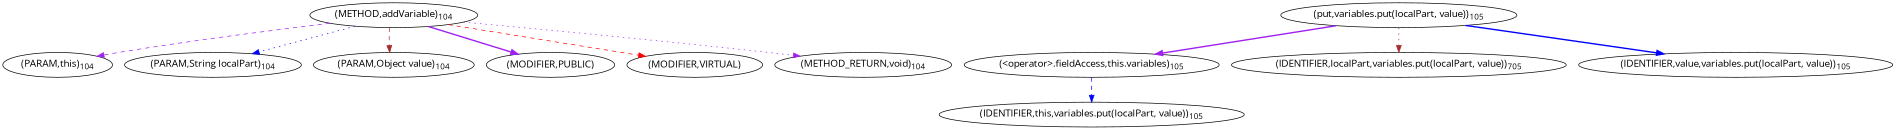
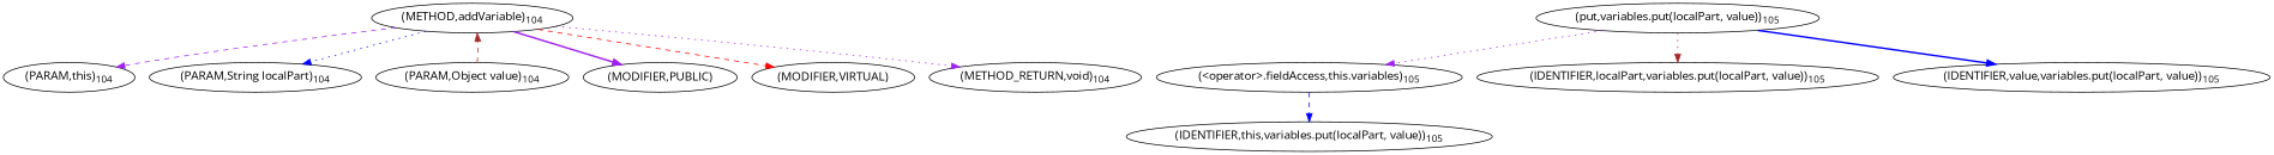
  digraph {
    fontname="Open Sans"
    node [fontname="Open Sans"]
    edge [color=purple fontname="Open Sans" style=dashed]
    n1 [label=<(METHOD,addVariable)<SUB>104</SUB>>]
    n2 [label=<(PARAM,this)<SUB>104</SUB>>]
    n3 [label=<(PARAM,String localPart)<SUB>104</SUB>>]
    n4 [label=<(PARAM,Object value)<SUB>104</SUB>>]
    n5 [label=<(MODIFIER,PUBLIC)>]
    n6 [label=<(MODIFIER,VIRTUAL)>]
    n7 [label=<(METHOD_RETURN,void)<SUB>104</SUB>>]
    n8 [label=<(put,variables.put(localPart, value))<SUB>105</SUB>>]
    n9 [label=<(&lt;operator&gt;.fieldAccess,this.variables)<SUB>105</SUB>>]
-   n10 [label=<(IDENTIFIER,localPart,variables.put(localPart, value))<SUB>705</SUB>>]
+   n10 [label=<(IDENTIFIER,localPart,variables.put(localPart, value))<SUB>105</SUB>>]
    n11 [label=<(IDENTIFIER,value,variables.put(localPart, value))<SUB>105</SUB>>]
    n12 [label=<(IDENTIFIER,this,variables.put(localPart, value))<SUB>105</SUB>>]
    n1 -> n2
    n1 -> n3 [color=blue style=dotted]
-   n1 -> n4 [color=brown]
+   n4 -> n1 [color=brown]
    n1 -> n5 [style=bold]
    n1 -> n6 [color=red]
    n1 -> n7 [style=dotted]
-   n8 -> n9 [style=bold]
+   n8 -> n9 [style=dotted]
    n8 -> n10 [color=brown style=dotted]
    n8 -> n11 [color=blue style=bold]
    n9 -> n12 [color=blue]
  }
